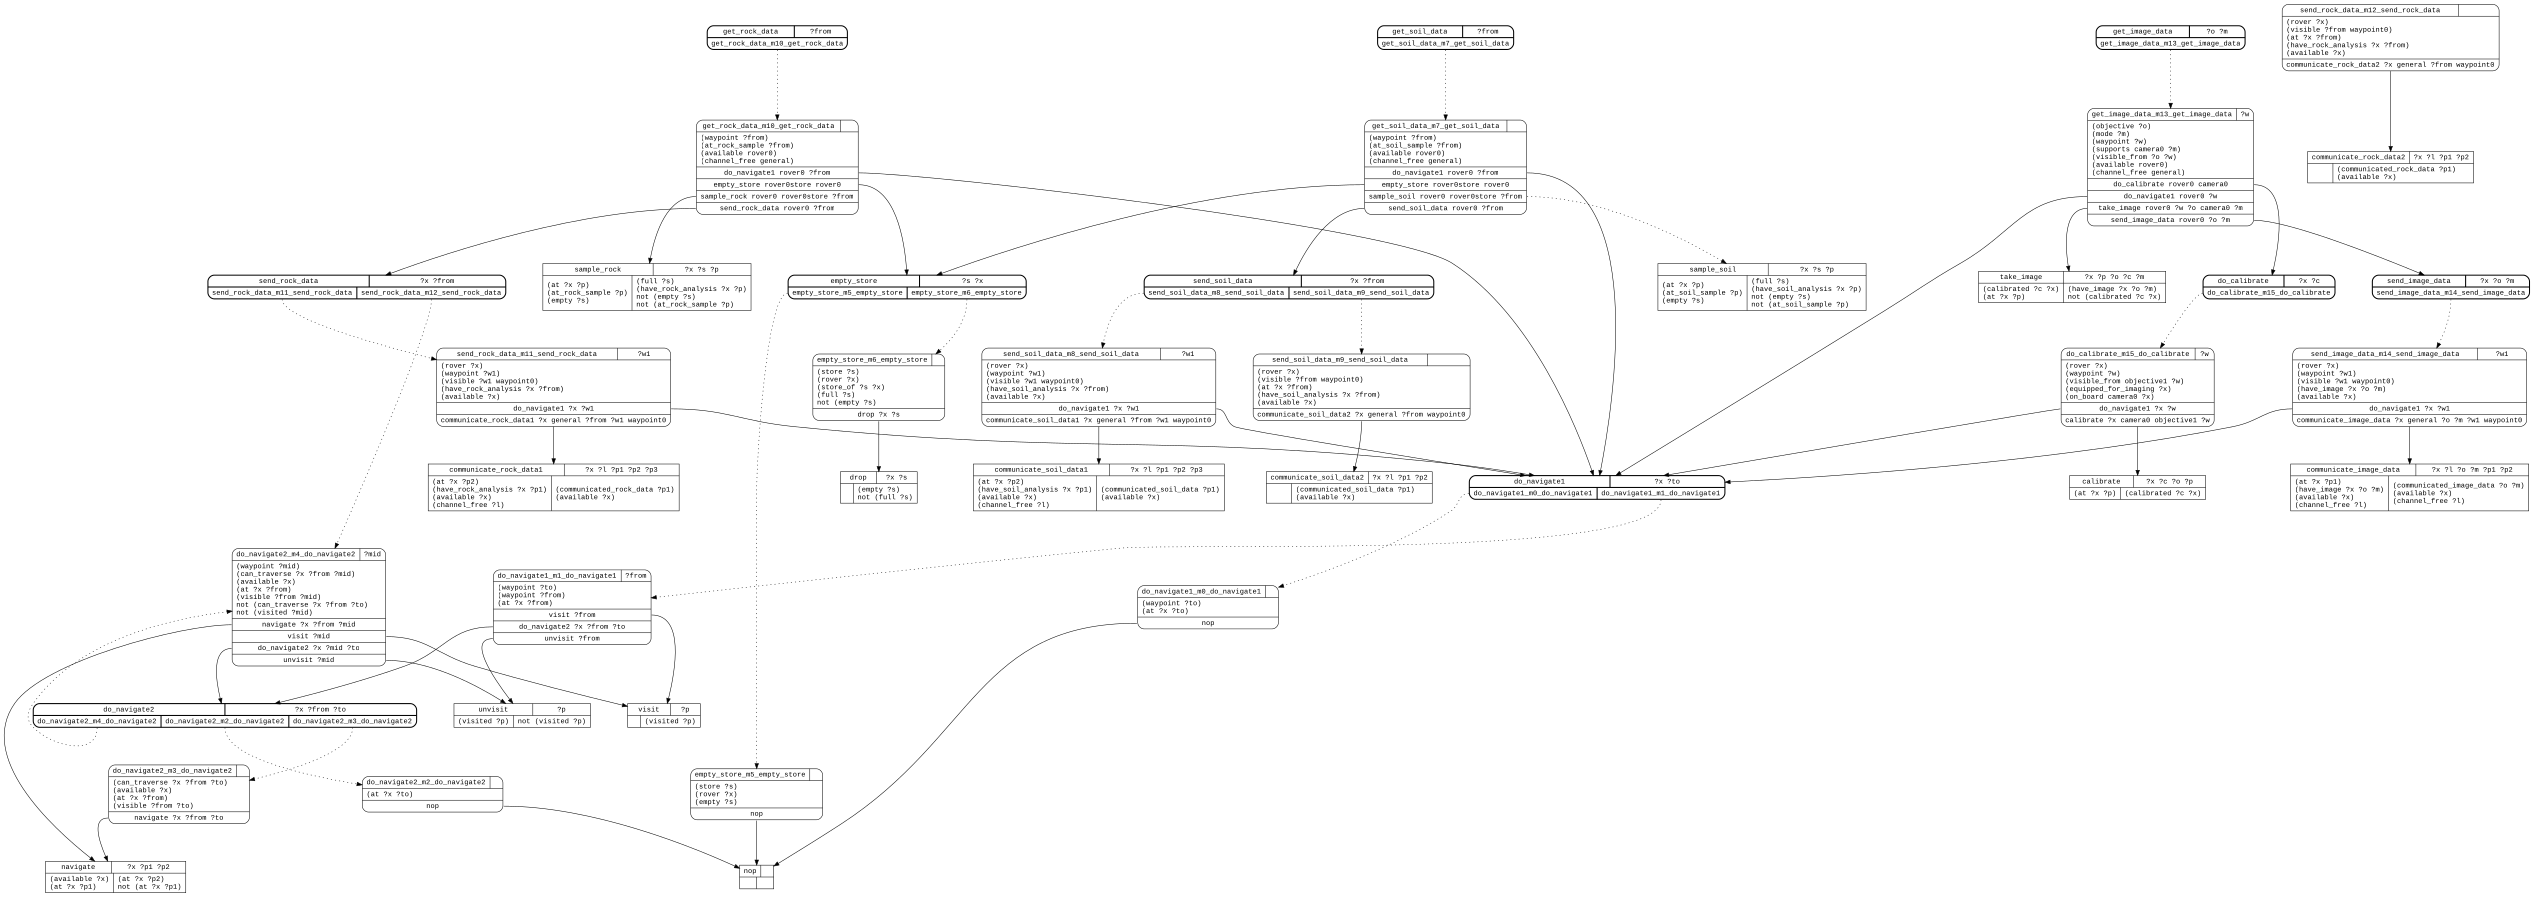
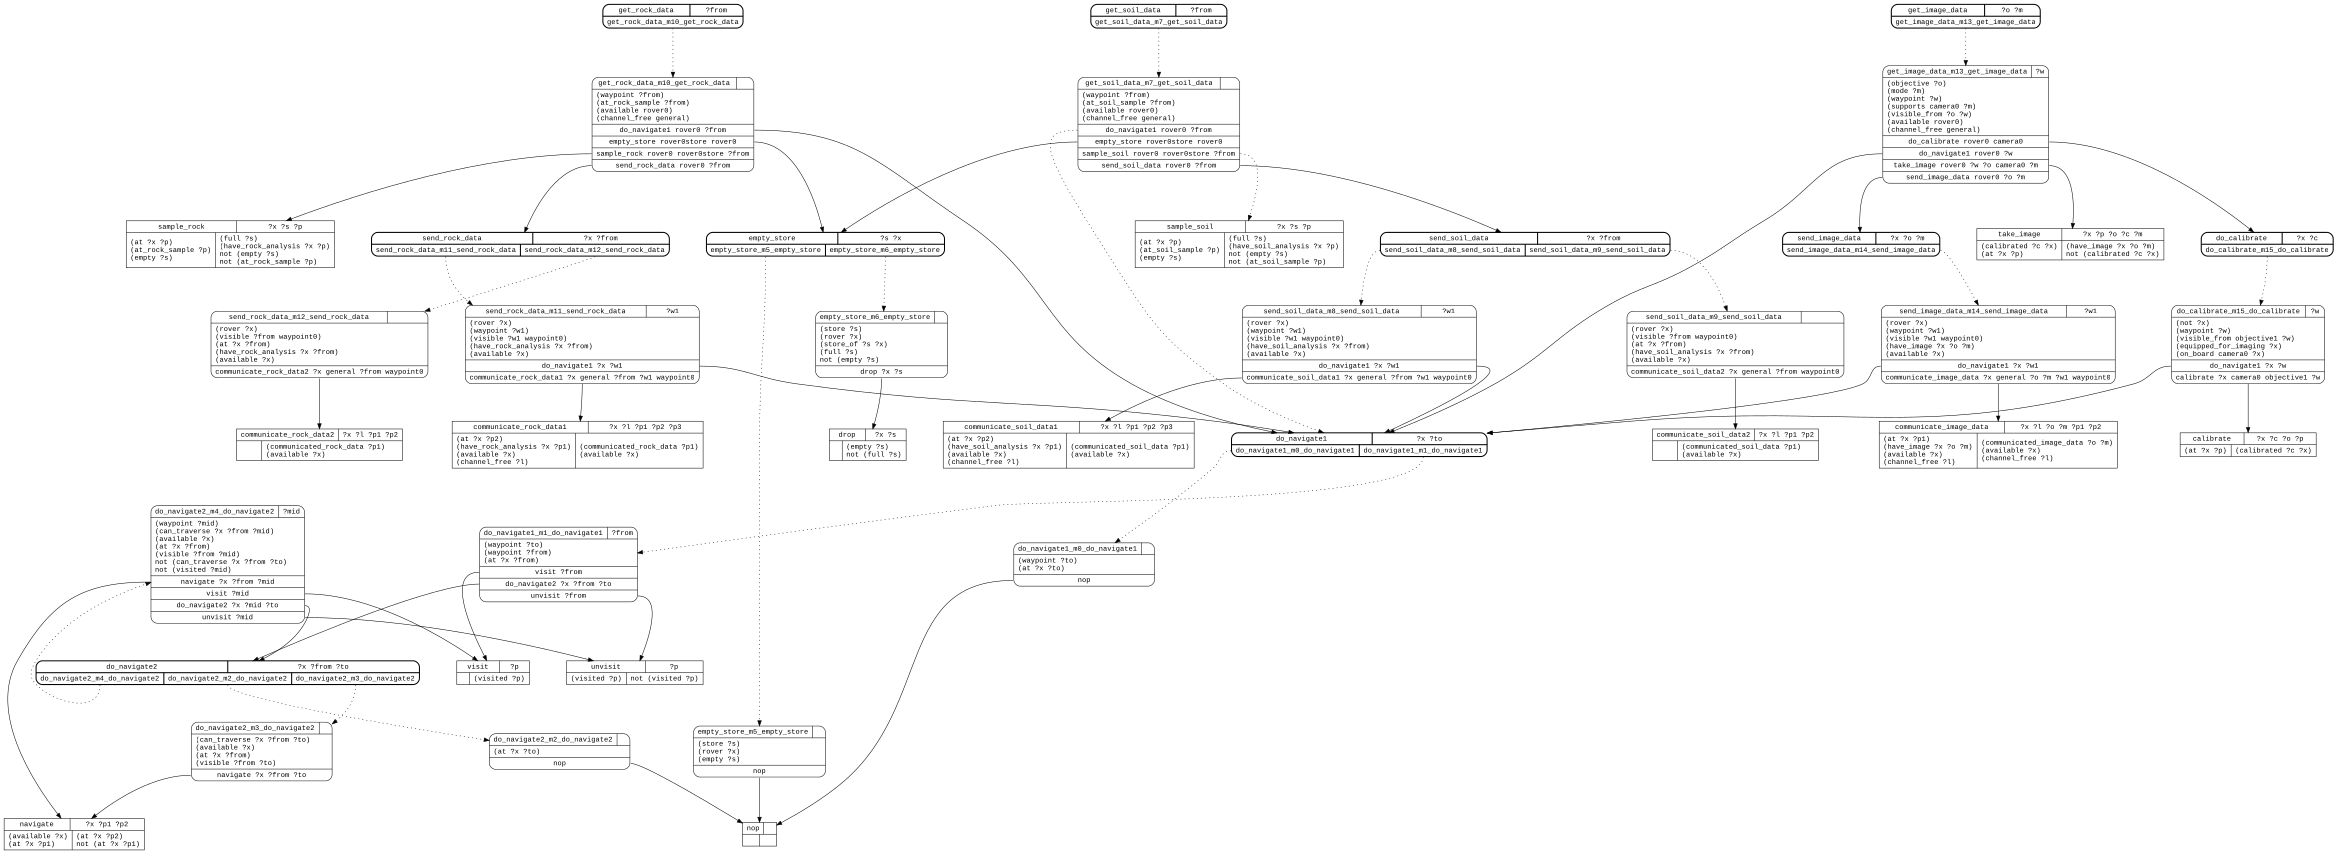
  digraph {
    fontname="Liberation Mono"
    nodesep=1
    ranksep=1
    node [fontname="Liberation Mono" shape=Mrecord]
    edge [fontname="Liberation Mono" tailport=n0]
    n1 [label="{{navigate|?x ?p1 ?p2}|{(available ?x)\l(at ?x ?p1)\l|(at ?x ?p2)\lnot (at ?x ?p1)\l}}" shape=record]
    n2 [label="{{sample_soil|?x ?s ?p}|{(at ?x ?p)\l(at_soil_sample ?p)\l(empty ?s)\l|(full ?s)\l(have_soil_analysis ?x ?p)\lnot (empty ?s)\lnot (at_soil_sample ?p)\l}}" shape=record]
    n3 [label="{{sample_rock|?x ?s ?p}|{(at ?x ?p)\l(at_rock_sample ?p)\l(empty ?s)\l|(full ?s)\l(have_rock_analysis ?x ?p)\lnot (empty ?s)\lnot (at_rock_sample ?p)\l}}" shape=record]
    n4 [label="{{drop|?x ?s}|{|(empty ?s)\lnot (full ?s)\l}}" shape=record]
    n5 [label="{{calibrate|?x ?c ?o ?p}|{(at ?x ?p)\l|(calibrated ?c ?x)\l}}" shape=record]
    n6 [label="{{take_image|?x ?p ?o ?c ?m}|{(calibrated ?c ?x)\l(at ?x ?p)\l|(have_image ?x ?o ?m)\lnot (calibrated ?c ?x)\l}}" shape=record]
    n7 [label="{{communicate_soil_data1|?x ?l ?p1 ?p2 ?p3}|{(at ?x ?p2)\l(have_soil_analysis ?x ?p1)\l(available ?x)\l(channel_free ?l)\l|(communicated_soil_data ?p1)\l(available ?x)\l}}" shape=record]
    n8 [label="{{communicate_soil_data2|?x ?l ?p1 ?p2}|{|(communicated_soil_data ?p1)\l(available ?x)\l}}" shape=record]
    n9 [label="{{communicate_rock_data1|?x ?l ?p1 ?p2 ?p3}|{(at ?x ?p2)\l(have_rock_analysis ?x ?p1)\l(available ?x)\l(channel_free ?l)\l|(communicated_rock_data ?p1)\l(available ?x)\l}}" shape=record]
    n10 [label="{{communicate_rock_data2|?x ?l ?p1 ?p2}|{|(communicated_rock_data ?p1)\l(available ?x)\l}}" shape=record]
    n11 [label="{{communicate_image_data|?x ?l ?o ?m ?p1 ?p2}|{(at ?x ?p1)\l(have_image ?x ?o ?m)\l(available ?x)\l(channel_free ?l)\l|(communicated_image_data ?o ?m)\l(available ?x)\l(channel_free ?l)\l}}" shape=record]
    n12 [label="{{visit|?p}|{|(visited ?p)\l}}" shape=record]
    n13 [label="{{unvisit|?p}|{(visited ?p)\l|not (visited ?p)\l}}" shape=record]
    n14 [label="{{nop|}|{|}}" shape=record]
    n15 [label="{{do_navigate1|?x ?to}|{<n0>do_navigate1_m0_do_navigate1|<n1>do_navigate1_m1_do_navigate1}}" style=bold]
    n16 [label="{{do_navigate1_m0_do_navigate1|}|(waypoint ?to)\l(at ?x ?to)\l|<n0>nop}"]
    n17 [label="{{do_navigate1_m1_do_navigate1|?from}|(waypoint ?to)\l(waypoint ?from)\l(at ?x ?from)\l|<n0>visit ?from|<n1>do_navigate2 ?x ?from ?to|<n2>unvisit ?from}"]
    n18 [label="{{do_navigate2|?x ?from ?to}|{<n0>do_navigate2_m4_do_navigate2|<n1>do_navigate2_m2_do_navigate2|<n2>do_navigate2_m3_do_navigate2}}" style=bold]
    n19 [label="{{do_navigate2_m4_do_navigate2|?mid}|(waypoint ?mid)\l(can_traverse ?x ?from ?mid)\l(available ?x)\l(at ?x ?from)\l(visible ?from ?mid)\lnot (can_traverse ?x ?from ?to)\lnot (visited ?mid)\l|<n0>navigate ?x ?from ?mid|<n1>visit ?mid|<n2>do_navigate2 ?x ?mid ?to|<n3>unvisit ?mid}"]
    n20 [label="{{do_navigate2_m2_do_navigate2|}|(at ?x ?to)\l|<n0>nop}"]
    n21 [label="{{do_navigate2_m3_do_navigate2|}|(can_traverse ?x ?from ?to)\l(available ?x)\l(at ?x ?from)\l(visible ?from ?to)\l|<n0>navigate ?x ?from ?to}"]
    n22 [label="{{empty_store|?s ?x}|{<n0>empty_store_m5_empty_store|<n1>empty_store_m6_empty_store}}" style=bold]
    n23 [label="{{empty_store_m5_empty_store|}|(store ?s)\l(rover ?x)\l(empty ?s)\l|<n0>nop}"]
    n24 [label="{{empty_store_m6_empty_store|}|(store ?s)\l(rover ?x)\l(store_of ?s ?x)\l(full ?s)\lnot (empty ?s)\l|<n0>drop ?x ?s}"]
    n25 [label="{{get_soil_data|?from}|{<n0>get_soil_data_m7_get_soil_data}}" style=bold]
    n26 [label="{{get_soil_data_m7_get_soil_data|}|(waypoint ?from)\l(at_soil_sample ?from)\l(available rover0)\l(channel_free general)\l|<n0>do_navigate1 rover0 ?from|<n1>empty_store rover0store rover0|<n2>sample_soil rover0 rover0store ?from|<n3>send_soil_data rover0 ?from}"]
    n27 [label="{{send_soil_data|?x ?from}|{<n0>send_soil_data_m8_send_soil_data|<n1>send_soil_data_m9_send_soil_data}}" style=bold]
    n28 [label="{{send_soil_data_m8_send_soil_data|?w1}|(rover ?x)\l(waypoint ?w1)\l(visible ?w1 waypoint0)\l(have_soil_analysis ?x ?from)\l(available ?x)\l|<n0>do_navigate1 ?x ?w1|<n1>communicate_soil_data1 ?x general ?from ?w1 waypoint0}"]
    n29 [label="{{send_soil_data_m9_send_soil_data|}|(rover ?x)\l(visible ?from waypoint0)\l(at ?x ?from)\l(have_soil_analysis ?x ?from)\l(available ?x)\l|<n0>communicate_soil_data2 ?x general ?from waypoint0}"]
    n30 [label="{{get_rock_data|?from}|{<n0>get_rock_data_m10_get_rock_data}}" style=bold]
    n31 [label="{{get_rock_data_m10_get_rock_data|}|(waypoint ?from)\l(at_rock_sample ?from)\l(available rover0)\l(channel_free general)\l|<n0>do_navigate1 rover0 ?from|<n1>empty_store rover0store rover0|<n2>sample_rock rover0 rover0store ?from|<n3>send_rock_data rover0 ?from}"]
    n32 [label="{{send_rock_data|?x ?from}|{<n0>send_rock_data_m11_send_rock_data|<n1>send_rock_data_m12_send_rock_data}}" style=bold]
    n33 [label="{{send_rock_data_m11_send_rock_data|?w1}|(rover ?x)\l(waypoint ?w1)\l(visible ?w1 waypoint0)\l(have_rock_analysis ?x ?from)\l(available ?x)\l|<n0>do_navigate1 ?x ?w1|<n1>communicate_rock_data1 ?x general ?from ?w1 waypoint0}"]
    n34 [label="{{send_rock_data_m12_send_rock_data|}|(rover ?x)\l(visible ?from waypoint0)\l(at ?x ?from)\l(have_rock_analysis ?x ?from)\l(available ?x)\l|<n0>communicate_rock_data2 ?x general ?from waypoint0}"]
    n35 [label="{{get_image_data|?o ?m}|{<n0>get_image_data_m13_get_image_data}}" style=bold]
    n36 [label="{{get_image_data_m13_get_image_data|?w}|(objective ?o)\l(mode ?m)\l(waypoint ?w)\l(supports camera0 ?m)\l(visible_from ?o ?w)\l(available rover0)\l(channel_free general)\l|<n0>do_calibrate rover0 camera0|<n1>do_navigate1 rover0 ?w|<n2>take_image rover0 ?w ?o camera0 ?m|<n3>send_image_data rover0 ?o ?m}"]
    n37 [label="{{do_calibrate|?x ?c}|{<n0>do_calibrate_m15_do_calibrate}}" style=bold]
    n38 [label="{{send_image_data|?x ?o ?m}|{<n0>send_image_data_m14_send_image_data}}" style=bold]
-   n39 [label="{{do_calibrate_m15_do_calibrate|?w}|(rover ?x)\l(waypoint ?w)\l(visible_from objective1 ?w)\l(equipped_for_imaging ?x)\l(on_board camera0 ?x)\l|<n0>do_navigate1 ?x ?w|<n1>calibrate ?x camera0 objective1 ?w}"]
+   n39 [label="{{do_calibrate_m15_do_calibrate|?w}|(not ?x)\l(waypoint ?w)\l(visible_from objective1 ?w)\l(equipped_for_imaging ?x)\l(on_board camera0 ?x)\l|<n0>do_navigate1 ?x ?w|<n1>calibrate ?x camera0 objective1 ?w}"]
    n40 [label="{{send_image_data_m14_send_image_data|?w1}|(rover ?x)\l(waypoint ?w1)\l(visible ?w1 waypoint0)\l(have_image ?x ?o ?m)\l(available ?x)\l|<n0>do_navigate1 ?x ?w1|<n1>communicate_image_data ?x general ?o ?m ?w1 waypoint0}"]
    n15 -> n16 [style=dotted]
    n15 -> n17 [style=dotted tailport=n1]
    n16 -> n14
    n17 -> n12
    n17 -> n13 [tailport=n2]
    n17 -> n18 [tailport=n1]
    n18 -> n19 [style=dotted]
    n18 -> n20 [style=dotted tailport=n1]
    n18 -> n21 [style=dotted tailport=n2]
    n19 -> n1
    n19 -> n12 [tailport=n1]
    n19 -> n13 [tailport=n3]
    n19 -> n18 [tailport=n2]
    n20 -> n14
    n21 -> n1
    n22 -> n23 [style=dotted]
    n22 -> n24 [style=dotted tailport=n1]
    n23 -> n14
    n24 -> n4
    n25 -> n26 [style=dotted]
    n26 -> n2 [style=dotted tailport=n2]
-   n26 -> n15
+   n26 -> n15 [style=dotted]
    n26 -> n22 [tailport=n1]
    n26 -> n27 [tailport=n3]
    n27 -> n28 [style=dotted]
    n27 -> n29 [style=dotted tailport=n1]
    n28 -> n7 [tailport=n1]
    n28 -> n15
    n29 -> n8
    n30 -> n31 [style=dotted]
    n31 -> n3 [tailport=n2]
    n31 -> n15
    n31 -> n22 [tailport=n1]
    n31 -> n32 [tailport=n3]
    n32 -> n33 [style=dotted]
-   n32 -> n19 [style=dotted tailport=n1]
+   n32 -> n34 [style=dotted tailport=n1]
    n33 -> n9 [tailport=n1]
    n33 -> n15
    n34 -> n10
    n35 -> n36 [style=dotted]
    n36 -> n6 [tailport=n2]
    n36 -> n15 [tailport=n1]
    n36 -> n37
    n36 -> n38 [tailport=n3]
    n37 -> n39 [style=dotted]
    n38 -> n40 [style=dotted]
    n39 -> n5 [tailport=n1]
    n39 -> n15
    n40 -> n11 [tailport=n1]
    n40 -> n15
  }
